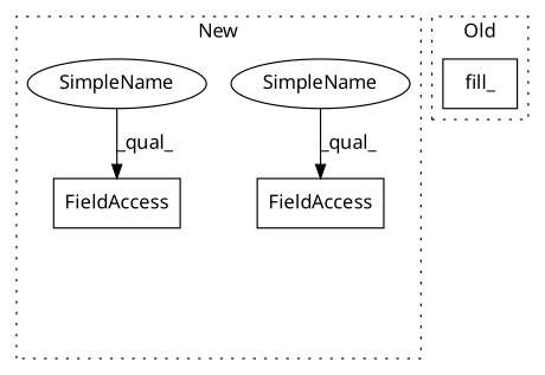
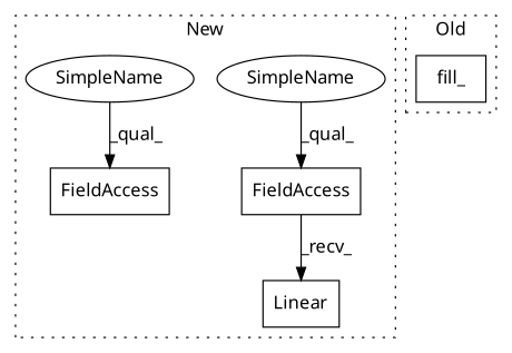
  digraph {
    fontname="Noto Sans"
    node [a=32 fontname="Noto Sans" l=8 s=3754 shape=box]
    edge [fontname="Noto Sans"]
+   n1 [l="7,1" label=Linear s="3763,3787"]
    n2 [a=22 label=FieldAccess]
    n3 [a=22 label=FieldAccess s=3789]
    n4 [a=42 l=5 label=SimpleName shape=ellipse]
    n5 [a=42 l=5 label=SimpleName s=3789 shape=ellipse]
    n6 [l="6,1" label=fill_ s="2059,2075"]
    subgraph cluster_1 {
      label=New
      style=dotted
+     n1
      n2
      n3
      n4
      n5
    }
    subgraph cluster_2 {
      label=Old
      style=dotted
      n6
    }
+   n2 -> n1 [label=_recv_]
    n4 -> n2 [label=_qual_]
    n5 -> n3 [label=_qual_]
  }
